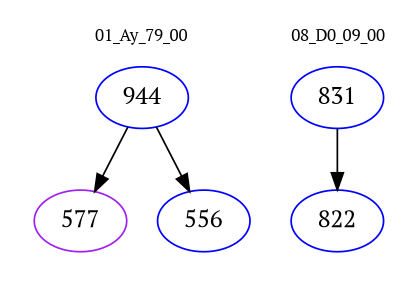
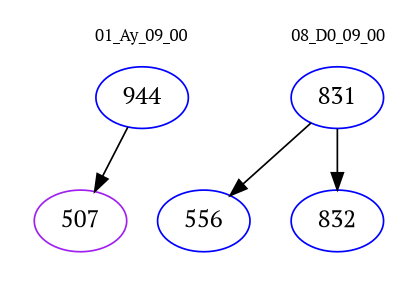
  digraph {
    fontname="PT Serif"
    node [color=blue fontname="PT Serif"]
    edge [color=black fontname="PT Serif"]
    n1 [label=944]
    n2 [label=556]
-   n3 [color=purple label=577]
+   n3 [color=purple label=507]
    n4 [label=831]
-   n5 [label=822]
+   n5 [label=832]
    subgraph cluster_1 {
      color=white
      fontsize=10
-     label="01_Ay_79_00"
+     label="01_Ay_09_00"
      n1
      n2
      n3
    }
    subgraph cluster_2 {
      color=white
      fontsize=10
      label="08_D0_09_00"
      n4
      n5
    }
-   n1 -> n2
+   n4 -> n2
    n1 -> n3
    n4 -> n5
  }
